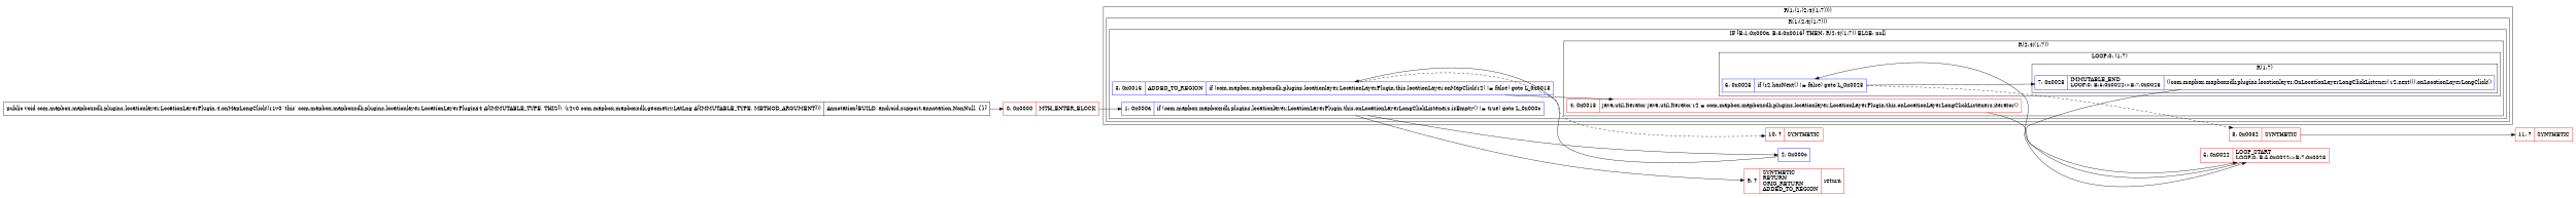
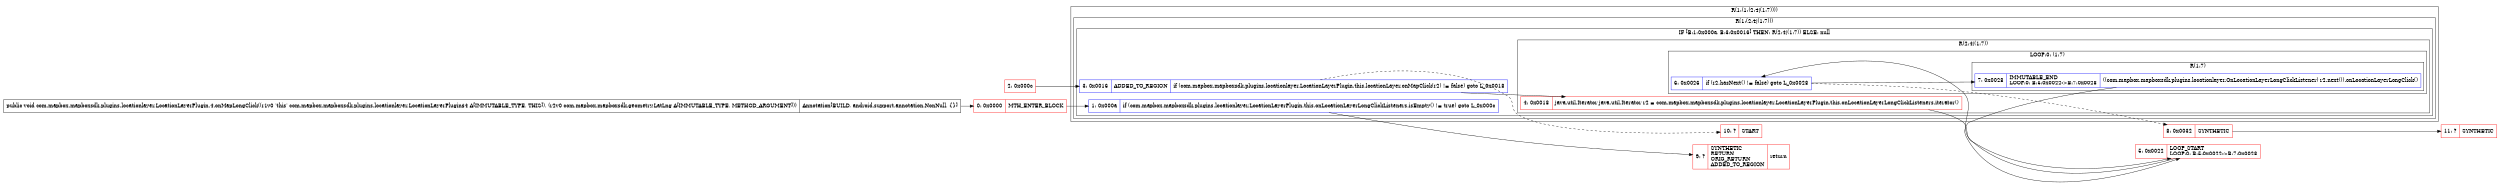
  digraph {
    fontname="DejaVu Serif"
    rankdir=LR
    node [color=red fontname="DejaVu Serif" shape=record]
    edge [fontname="DejaVu Serif"]
    n1 [color=blue label="{7\:\ 0x0028|IMMUTABLE_END\lLOOP:0: B:5:0x0022\-\>B:7:0x0028\l|((com.mapbox.mapboxsdk.plugins.locationlayer.OnLocationLayerLongClickListener) r2.next()).onLocationLayerLongClick()\l}"]
    n2 [color=blue label="{6\:\ 0x0026|if (r2.hasNext() != false) goto L_0x0028\l}"]
    n3 [label="{4\:\ 0x0018|java.util.Iterator java.util.Iterator r2 = com.mapbox.mapboxsdk.plugins.locationlayer.LocationLayerPlugin.this.onLocationLayerLongClickListeners.iterator()\l}"]
    n4 [color=blue label="{1\:\ 0x000a|if (com.mapbox.mapboxsdk.plugins.locationlayer.LocationLayerPlugin.this.onLocationLayerLongClickListeners.isEmpty() != true) goto L_0x000c\l}"]
    n5 [color=blue label="{3\:\ 0x0016|ADDED_TO_REGION\l|if (com.mapbox.mapboxsdk.plugins.locationlayer.LocationLayerPlugin.this.locationLayer.onMapClick(r2) != false) goto L_0x0018\l}"]
    n6 [label="{5\:\ 0x0022|LOOP_START\lLOOP:0: B:5:0x0022\-\>B:7:0x0028\l}"]
    n7 [label="{8\:\ 0x0032|SYNTHETIC\l}"]
-   n8 [color=blue label="{2\:\ 0x000c}"]
+   n8 [label="{2\:\ 0x000c}"]
    n9 [label="{9\:\ ?|SYNTHETIC\lRETURN\lORIG_RETURN\lADDED_TO_REGION\l|return\l}"]
-   n10 [label="{10\:\ ?|SYNTHETIC\l}"]
+   n10 [label="{10\:\ ?|START\l}"]
    n11 [label="{11\:\ ?|SYNTHETIC\l}"]
    n12 [label="{0\:\ 0x0000|MTH_ENTER_BLOCK\l}"]
    n13 [label="{public void com.mapbox.mapboxsdk.plugins.locationlayer.LocationLayerPlugin.4.onMapLongClick((r1v0 'this' com.mapbox.mapboxsdk.plugins.locationlayer.LocationLayerPlugin$4 A[IMMUTABLE_TYPE, THIS]), (r2v0 com.mapbox.mapboxsdk.geometry.LatLng A[IMMUTABLE_TYPE, METHOD_ARGUMENT]))  | Annotation[BUILD, android.support.annotation.NonNull, \{\}]\l}" color=""]
    subgraph cluster_1 {
      label="R(1:(1:(2:4|(1:7))))"
      subgraph cluster_2 {
        label="R(1:(2:4|(1:7)))"
        subgraph cluster_3 {
          label="IF [B:1:0x000a, B:3:0x0016] THEN: R(2:4|(1:7)) ELSE: null"
          n4
          n5
          subgraph cluster_4 {
            label="R(2:4|(1:7))"
            n3
            subgraph cluster_5 {
              label="LOOP:0: (1:7)"
              n2
              subgraph cluster_6 {
                label="R(1:7)"
                n1
              }
            }
          }
        }
      }
    }
    n1 -> n6
    n2 -> n1
    n2 -> n7 [style=dashed]
    n3 -> n6
-   n4 -> n8
    n4 -> n9 [style=solid]
    n5 -> n3
    n5 -> n10 [style=dashed]
    n6 -> n2
    n7 -> n11
    n8 -> n5
    n12 -> n4
    n13 -> n12
  }
